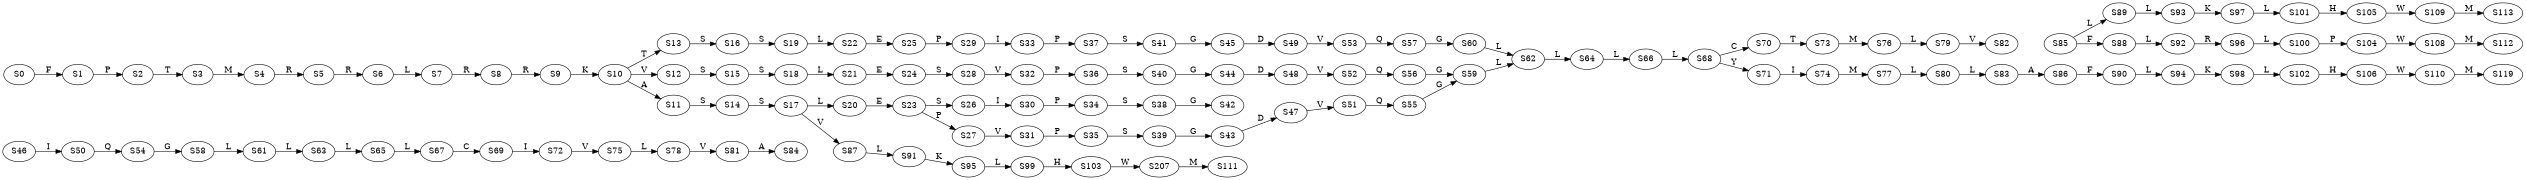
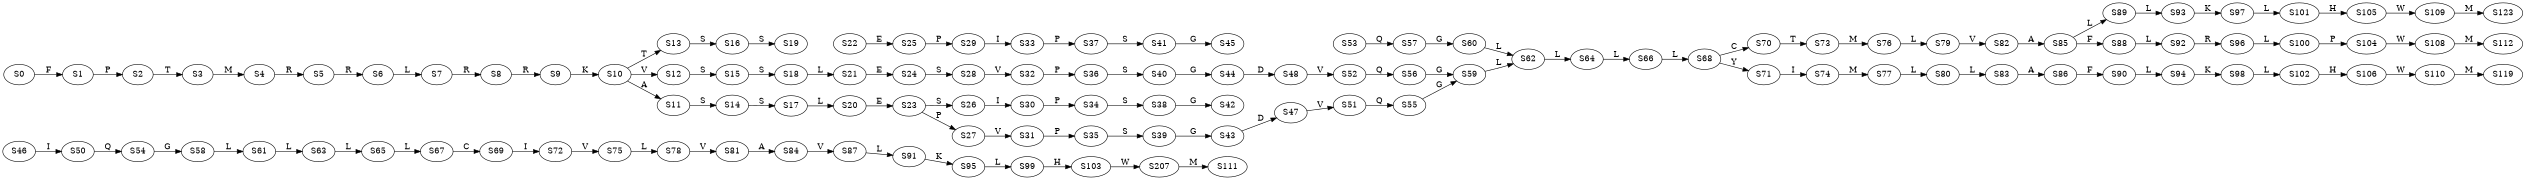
  strict digraph {
    rankdir=LR
    S0
    S1
    S2
    S3
    S4
    S5
    S6
    S7
    S8
    S9
    S10
    S11
    S12
    S13
    S14
    S15
    S16
    S17
    S18
    S19
    S20
    S21
    S22
    S23
    S24
    S25
    S26
    S27
    S28
    S29
    S30
    S31
    S32
    S33
    S34
    S35
    S36
    S37
    S38
    S39
    S40
    S41
    S42
    S43
    S44
    S45
    S47
    S48
-   S49
    S46
    S50
    S51
    S52
    S53
    S54
    S55
    S56
    S57
    S58
    S59
    S60
    S61
    S62
    S63
    S64
    S65
    S66
    S67
    S68
    S69
    S70
    S71
    S72
    S73
    S74
    S75
    S76
    S77
    S78
    S79
    S80
    S81
    S82
    S83
    S84
    S85
    S86
    S87
    S88
    S89
    S90
    S91
    S92
    S93
    S94
    S95
    S96
    S97
    S98
    S99
    S100
    S101
    S102
    S103
    S104
    S105
    S106
    n108 [label=S207]
    S108
    S109
    S110
    S111
    S112
-   S113
+   S113 [label=S123]
    n115 [label=S119]
    S0 -> S1 [label=F]
    S1 -> S2 [label=P]
    S2 -> S3 [label=T]
    S3 -> S4 [label=M]
    S4 -> S5 [label=R]
    S5 -> S6 [label=R]
    S6 -> S7 [label=L]
    S7 -> S8 [label=R]
    S8 -> S9 [label=R]
    S9 -> S10 [label=K]
    S10 -> S11 [label=A]
    S10 -> S12 [label=V]
    S10 -> S13 [label=T]
    S11 -> S14 [label=S]
    S12 -> S15 [label=S]
    S13 -> S16 [label=S]
    S14 -> S17 [label=S]
    S15 -> S18 [label=S]
    S16 -> S19 [label=S]
    S17 -> S20 [label=L]
    S18 -> S21 [label=L]
-   S19 -> S22 [label=L]
    S20 -> S23 [label=E]
    S21 -> S24 [label=E]
    S22 -> S25 [label=E]
    S23 -> S26 [label=S]
    S23 -> S27 [label=P]
    S24 -> S28 [label=S]
    S25 -> S29 [label=P]
    S26 -> S30 [label=I]
    S27 -> S31 [label=V]
    S28 -> S32 [label=V]
    S29 -> S33 [label=I]
    S30 -> S34 [label=P]
    S31 -> S35 [label=P]
    S32 -> S36 [label=P]
    S33 -> S37 [label=P]
    S34 -> S38 [label=S]
    S35 -> S39 [label=S]
    S36 -> S40 [label=S]
    S37 -> S41 [label=S]
    S38 -> S42 [label=G]
    S39 -> S43 [label=G]
    S40 -> S44 [label=G]
    S41 -> S45 [label=G]
    S43 -> S47 [label=D]
    S44 -> S48 [label=D]
-   S45 -> S49 [label=D]
    S47 -> S51 [label=V]
    S48 -> S52 [label=V]
-   S49 -> S53 [label=V]
    S46 -> S50 [label=I]
    S50 -> S54 [label=Q]
    S51 -> S55 [label=Q]
    S52 -> S56 [label=Q]
    S53 -> S57 [label=Q]
    S54 -> S58 [label=G]
    S55 -> S59 [label=G]
    S56 -> S59 [label=G]
    S57 -> S60 [label=G]
    S58 -> S61 [label=L]
    S59 -> S62 [label=L]
    S60 -> S62 [label=L]
    S61 -> S63 [label=L]
    S62 -> S64 [label=L]
    S63 -> S65 [label=L]
    S64 -> S66 [label=L]
    S65 -> S67 [label=L]
    S66 -> S68 [label=L]
    S67 -> S69 [label=C]
    S68 -> S70 [label=C]
    S68 -> S71 [label=Y]
    S69 -> S72 [label=I]
    S70 -> S73 [label=T]
    S71 -> S74 [label=I]
    S72 -> S75 [label=V]
    S73 -> S76 [label=M]
    S74 -> S77 [label=M]
    S75 -> S78 [label=L]
    S76 -> S79 [label=L]
    S77 -> S80 [label=L]
    S78 -> S81 [label=V]
    S79 -> S82 [label=V]
    S80 -> S83 [label=L]
    S81 -> S84 [label=A]
+   S82 -> S85 [label=A]
    S83 -> S86 [label=A]
-   S17 -> S87 [label=V]
+   S84 -> S87 [label=V]
    S85 -> S88 [label=F]
    S85 -> S89 [label=L]
    S86 -> S90 [label=F]
    S87 -> S91 [label=L]
    S88 -> S92 [label=L]
    S89 -> S93 [label=L]
    S90 -> S94 [label=L]
    S91 -> S95 [label=K]
    S92 -> S96 [label=R]
    S93 -> S97 [label=K]
    S94 -> S98 [label=K]
    S95 -> S99 [label=L]
    S96 -> S100 [label=L]
    S97 -> S101 [label=L]
    S98 -> S102 [label=L]
    S99 -> S103 [label=H]
    S100 -> S104 [label=P]
    S101 -> S105 [label=H]
    S102 -> S106 [label=H]
    S103 -> n108 [label=W]
    S104 -> S108 [label=W]
    S105 -> S109 [label=W]
    S106 -> S110 [label=W]
    n108 -> S111 [label=M]
    S108 -> S112 [label=M]
    S109 -> S113 [label=M]
    S110 -> n115 [label=M]
  }
